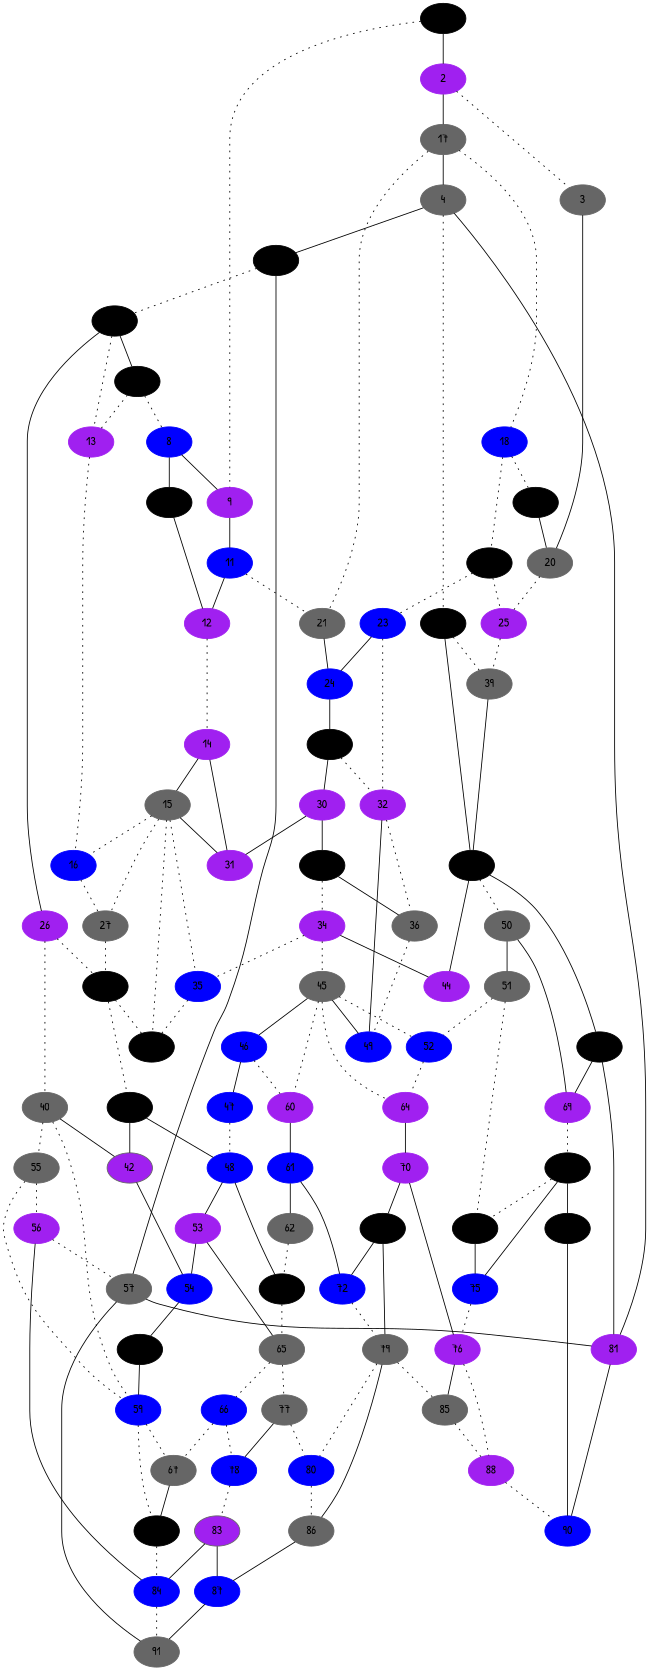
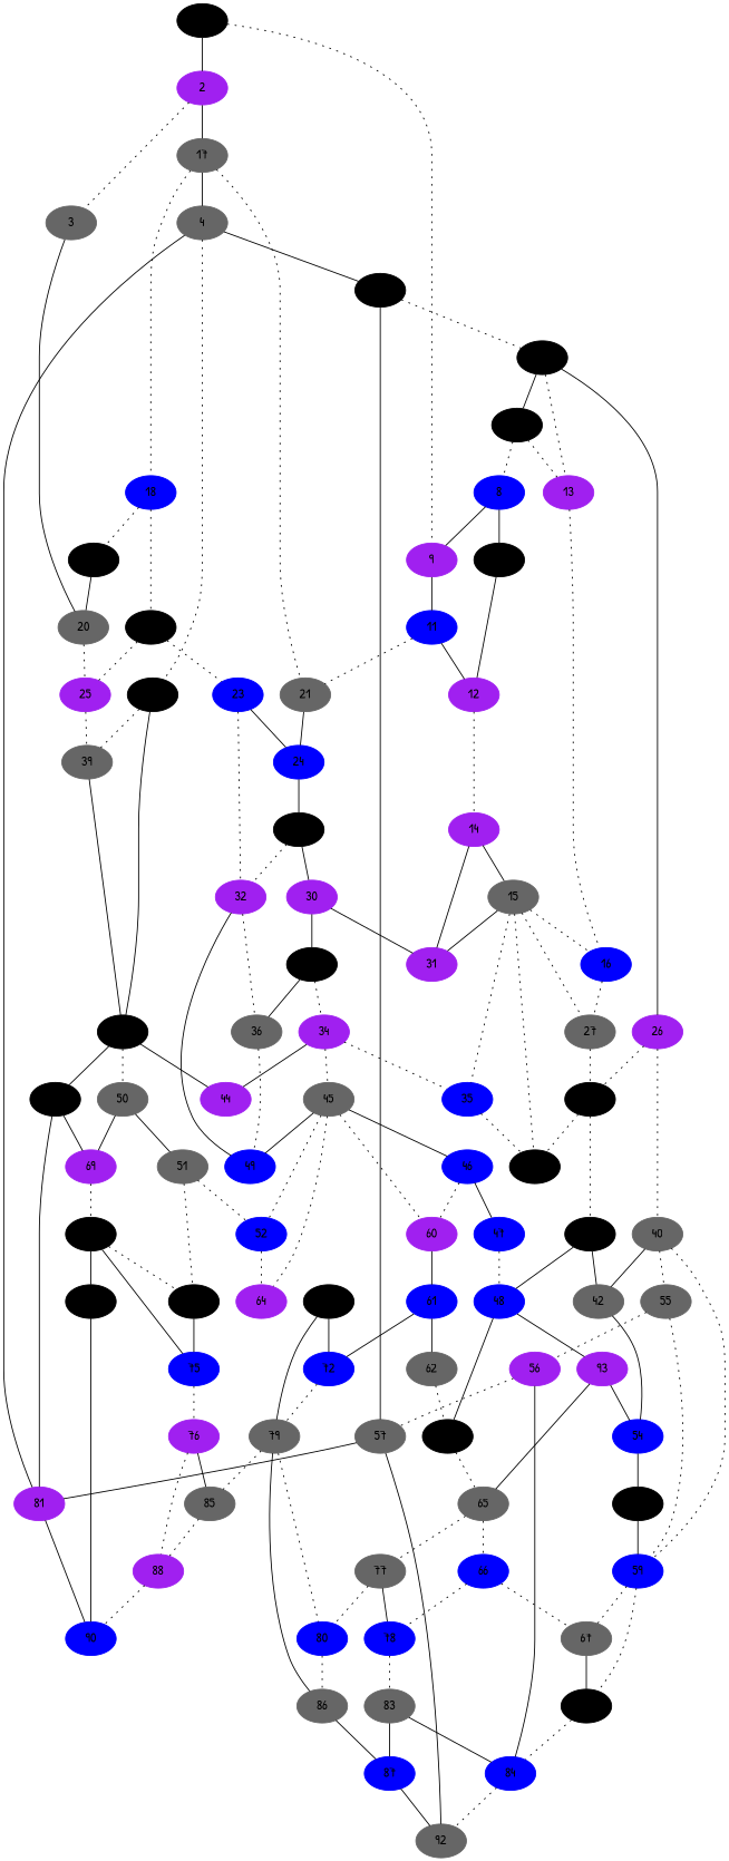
  graph {
    fontname="Patrick Hand"
    node [color=gray40 fontname="Patrick Hand" style=filled]
    edge [fontname="Patrick Hand" style=dotted weight=1.0]
    1 [color=black]
    2 [color=purple]
    9 [color=purple]
    3
    17
    11 [color=blue]
    20
    4
    21
    18 [color=blue]
    5 [color=black]
    38 [color=black]
    81 [color=purple]
    25 [color=purple]
    6 [color=black]
    57
    39
    43 [color=black]
    90 [color=blue]
    7 [color=black]
    13 [color=purple]
    26 [color=purple]
-   91
+   91 [label=92]
    8 [color=blue]
    16 [color=blue]
    28 [color=black]
    40
    10 [color=black]
    12 [color=purple]
    14 [color=purple]
    24 [color=blue]
    15
    31 [color=purple]
    27
    35 [color=blue]
    37 [color=black]
    19 [color=black]
    22 [color=black]
    23 [color=blue]
    29 [color=black]
    32 [color=purple]
    36
    49 [color=blue]
    30 [color=purple]
    41 [color=black]
-   42 [fillcolor=purple]
+   42
    55
    59 [color=blue]
    48 [color=blue]
    33 [color=black]
    34 [color=purple]
    44 [color=purple]
    45
    46 [color=blue]
    52 [color=blue]
    60 [color=purple]
    64 [color=purple]
    50
    68 [color=black]
    54 [color=blue]
    56 [color=purple]
    67
    82 [color=black]
-   53 [color=purple]
+   53 [color=purple label=93]
    63 [color=black]
    58 [color=black]
    51
    69 [color=purple]
    47 [color=blue]
    61 [color=blue]
-   70 [color=purple]
    65
    74 [color=black]
    73 [color=black]
    75 [color=blue]
    66 [color=blue]
    77
    84 [color=blue]
    62
    72 [color=blue]
    79
    71 [color=black]
    76 [color=purple]
    78 [color=blue]
    80 [color=blue]
-   83 [fillcolor=purple]
+   83
    89 [color=black]
    85
    88 [color=purple]
    86
    87 [color=blue]
    1 -- 2 [style=solid weight=2.0]
    1 -- 9
    2 -- 3
    2 -- 17 [style=solid]
    9 -- 11 [style=solid]
    3 -- 20 [style=solid]
    17 -- 4 [style=solid]
    17 -- 21
    17 -- 18
    11 -- 21
    11 -- 12 [style=solid]
    20 -- 25
    4 -- 5 [style=solid]
    4 -- 38
    4 -- 81 [style=solid]
    21 -- 24 [style=solid]
    18 -- 19
    18 -- 22
    5 -- 6 [weight=2.0]
    5 -- 57 [style=solid]
    38 -- 39
    38 -- 43 [style=solid]
    81 -- 90 [style=solid]
    25 -- 39
    6 -- 7 [style=solid]
    6 -- 13
    6 -- 26 [style=solid weight=2.0]
    57 -- 81 [style=solid]
    57 -- 91 [style=solid]
    39 -- 43 [style=solid]
    43 -- 44 [style=solid weight=2.0]
    43 -- 50
    43 -- 68 [style=solid]
    7 -- 13
    7 -- 8
    13 -- 16
    26 -- 28 [weight=2.0]
    26 -- 40 [weight=2.0]
    8 -- 9 [style=solid]
    8 -- 10 [style=solid weight=2.0]
    16 -- 27
    28 -- 37
    28 -- 41
    40 -- 42 [style=solid]
    40 -- 55
    40 -- 59
    10 -- 12 [style=solid]
    12 -- 14
    14 -- 15 [style=solid]
    14 -- 31 [style=solid]
    24 -- 29 [style=solid]
    15 -- 16
    15 -- 31 [style=solid]
    15 -- 27
    15 -- 35
    15 -- 37
    27 -- 28
    35 -- 37
    19 -- 20 [style=solid]
    22 -- 25
    22 -- 23
    23 -- 24 [style=solid]
    23 -- 32
    29 -- 32
    29 -- 30 [style=solid]
    32 -- 36
    32 -- 49 [style=solid]
    36 -- 49
    30 -- 31 [style=solid]
    30 -- 33 [style=solid]
    41 -- 42 [style=solid]
    41 -- 48 [style=solid]
    42 -- 54 [style=solid]
    55 -- 59
    55 -- 56
    59 -- 67
    59 -- 82
    48 -- 53 [style=solid]
    48 -- 63 [style=solid weight=2.0]
    33 -- 36 [style=solid]
    33 -- 34
    34 -- 35
    34 -- 44 [style=solid weight=2.0]
    34 -- 45
    45 -- 49 [style=solid]
    45 -- 46 [style=solid]
    45 -- 52
    45 -- 60
    45 -- 64
    46 -- 60
    46 -- 47 [style=solid]
    52 -- 64
    60 -- 61 [style=solid]
-   64 -- 70 [style=solid]
    50 -- 51 [style=solid]
    50 -- 69 [style=solid]
    68 -- 81 [style=solid]
    68 -- 69 [style=solid weight=2.0]
    54 -- 58 [style=solid]
    56 -- 57
    56 -- 84 [style=solid]
    67 -- 82 [style=solid]
    82 -- 84 [weight=2.0]
    53 -- 54 [style=solid]
    53 -- 65 [style=solid]
    63 -- 65 [weight=2.0]
    58 -- 59 [style=solid weight=2.0]
    51 -- 52
    51 -- 74
    69 -- 73 [weight=2.0]
    47 -- 48 [weight=2.0]
    61 -- 62 [style=solid]
    61 -- 72 [style=solid]
-   70 -- 71 [style=solid]
-   70 -- 76 [style=solid]
    65 -- 66
    65 -- 77
    74 -- 75 [style=solid]
    73 -- 74
    73 -- 75 [style=solid]
    73 -- 89 [style=solid weight=2.0]
    75 -- 76 [weight=2.0]
    66 -- 67
    66 -- 78
    77 -- 78 [style=solid]
    77 -- 80
    84 -- 91
    62 -- 63 [weight=2.0]
    72 -- 79
    79 -- 80
    79 -- 85 [weight=2.0]
    79 -- 86 [style=solid]
    71 -- 72 [style=solid]
    71 -- 79 [style=solid]
    76 -- 85 [style=solid weight=2.0]
    76 -- 88
    78 -- 83
    80 -- 86
    83 -- 84 [style=solid weight=2.0]
    83 -- 87 [style=solid]
    89 -- 90 [style=solid]
    85 -- 88
    88 -- 90
    86 -- 87 [style=solid]
    87 -- 91 [style=solid]
  }
